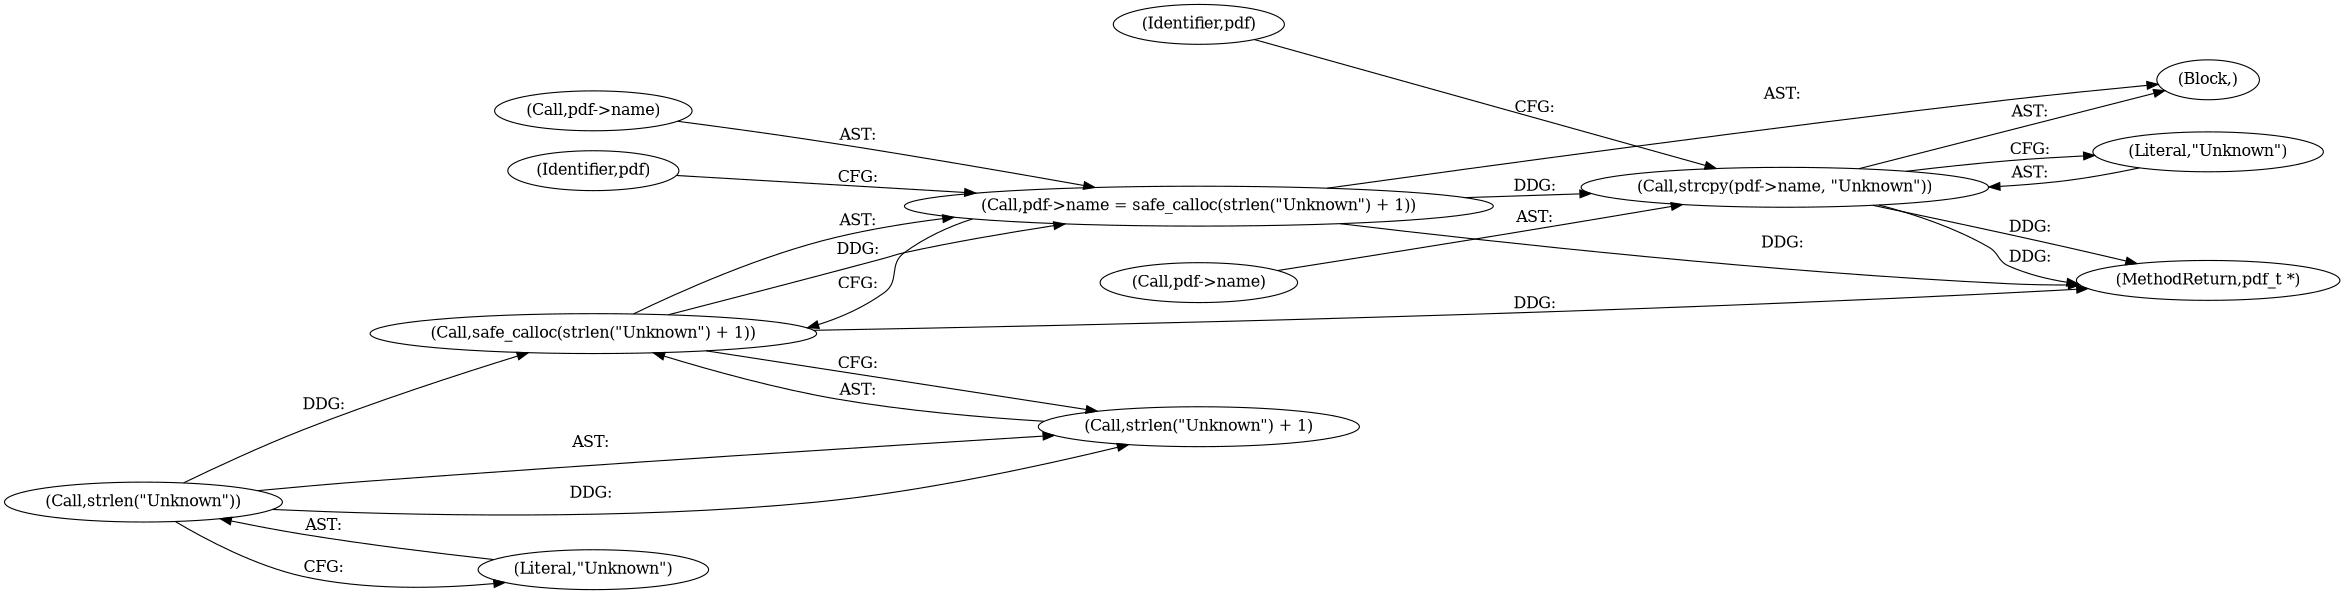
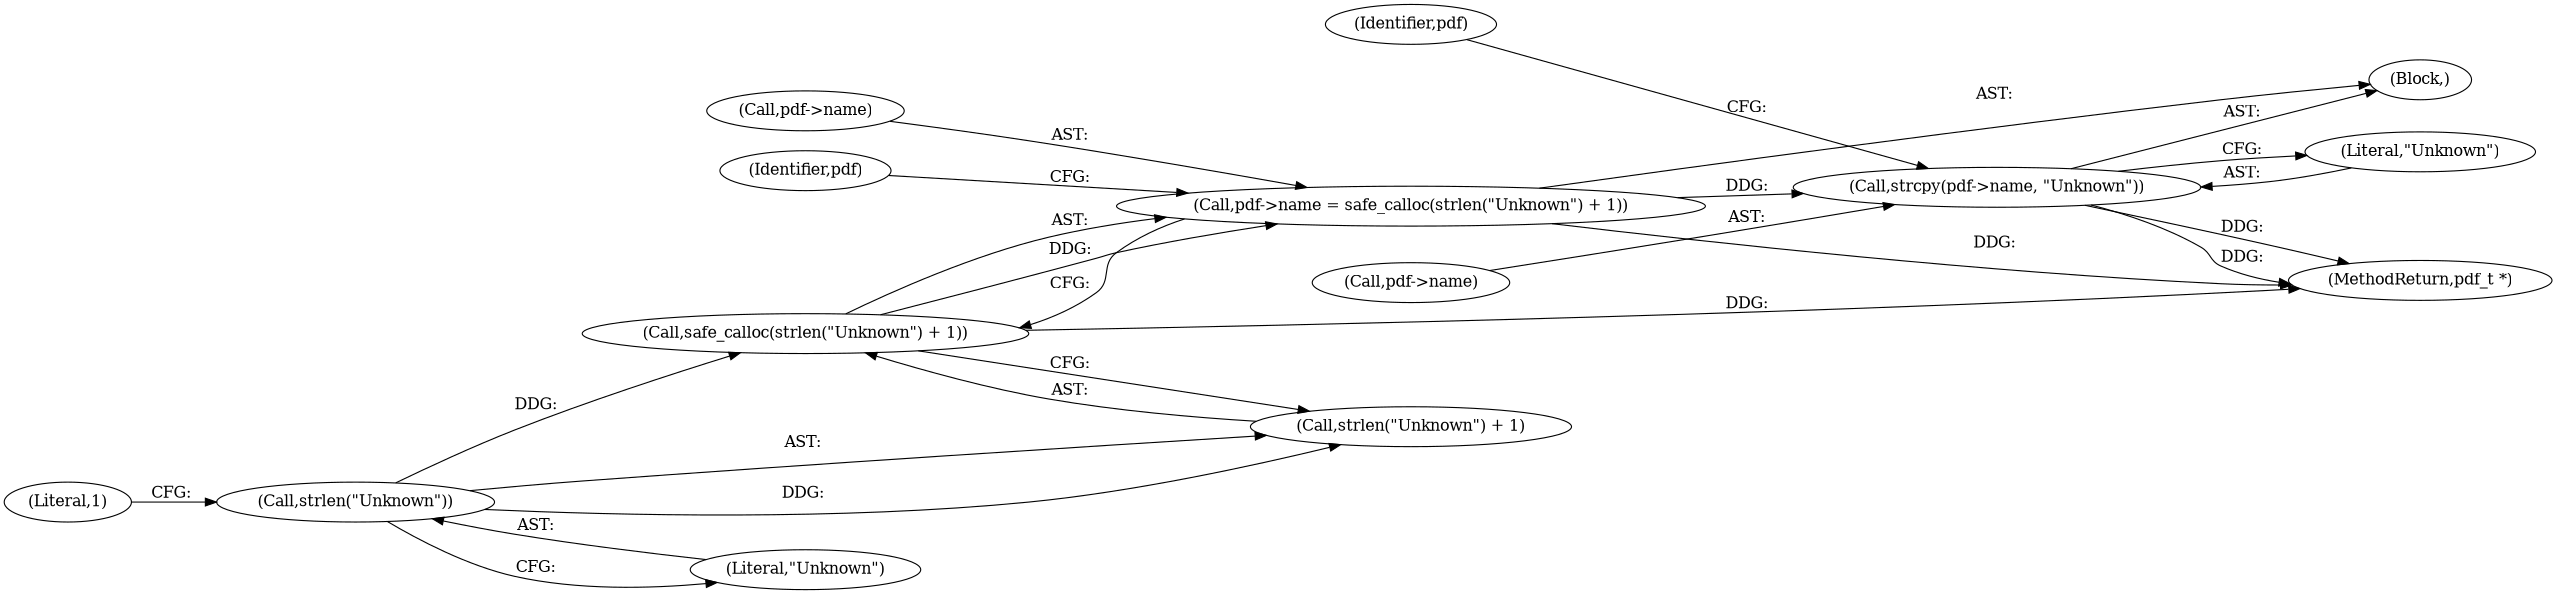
  digraph {
    rankdir=LR
    n1 [label="(Call,safe_calloc(strlen(\"Unknown\") + 1))"]
    n2 [label="(Call,pdf->name = safe_calloc(strlen(\"Unknown\") + 1))"]
    n3 [label="(MethodReturn,pdf_t *)"]
    n4 [label="(Call,strlen(\"Unknown\") + 1)"]
    n5 [label="(Call,strlen(\"Unknown\"))"]
    n6 [label="(Literal,\"Unknown\")"]
    n7 [label="(Call,strcpy(pdf->name, \"Unknown\"))"]
    n8 [label="(Block,)"]
    n9 [label="(Literal,\"Unknown\")"]
    n10 [label="(Identifier,pdf)"]
    n11 [label="(Call,pdf->name)"]
+   n12 [label="(Literal,1)"]
    n13 [label="(Call,pdf->name)"]
    n14 [label="(Identifier,pdf)"]
    n1 -> n2 [label="AST: "]
    n1 -> n2 [label="DDG: "]
    n1 -> n3 [label="DDG: "]
    n1 -> n4 [label="CFG: "]
    n2 -> n1 [label="CFG: "]
    n2 -> n3 [label="DDG: "]
    n2 -> n7 [label="DDG: "]
    n2 -> n8 [label="AST: "]
    n4 -> n1 [label="AST: "]
    n5 -> n1 [label="DDG: "]
    n5 -> n4 [label="AST: "]
    n5 -> n4 [label="DDG: "]
    n5 -> n6 [label="CFG: "]
    n6 -> n5 [label="AST: "]
    n7 -> n3 [label="DDG: "]
    n7 -> n3 [label="DDG: "]
    n7 -> n8 [label="AST: "]
    n7 -> n9 [label="CFG: "]
    n9 -> n7 [label="AST: "]
    n10 -> n7 [label="CFG: "]
    n11 -> n7 [label="AST: "]
+   n12 -> n5 [label="CFG: "]
    n13 -> n2 [label="AST: "]
    n14 -> n2 [label="CFG: "]
  }
